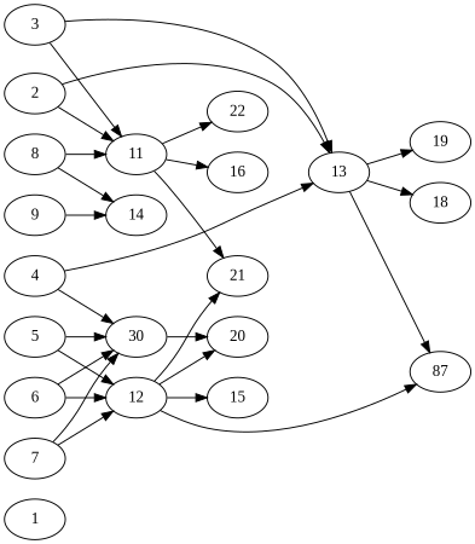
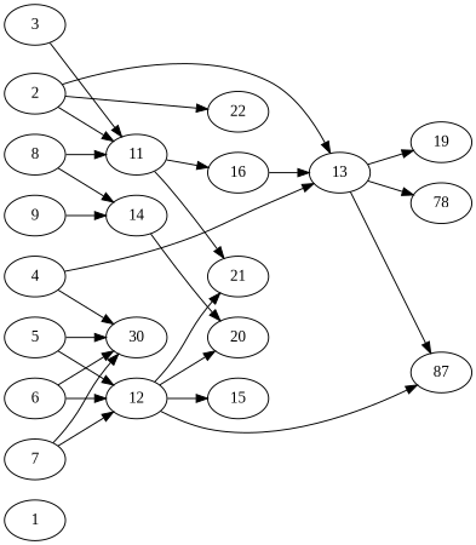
  digraph {
    fontname="Liberation Serif"
    rankdir=LR
    node [alpha=0.08 fontname="Liberation Serif"]
    edge [fontname="Liberation Serif"]
    1 [expect_size=278053818266150144]
    2 [alpha=0.04 expect_size=1125899906842624000]
    11 [alpha=0.07 expect_size=72099823531308613632]
    13 [expect_size=3853599324575367168]
    16 [alpha=0.12 expect_size=154910006898449344]
    21 [alpha=0.19 expect_size=2799091875418472448]
    22 [alpha=0.06 expect_size=33812998507546808]
    n8 [alpha=0.17 expect_size=789062239008239 label=87]
-   18 [alpha=0.02 expect_size=5508418128885743]
+   18 [alpha=0.02 expect_size=5508418128885743 label=78]
    19 [expect_size=19175814892258124]
    3 [alpha=0.20 expect_size=99111713982694096]
    4 [alpha=0.06 expect_size=136137321061583872]
    n13 [alpha=0.00 expect_size=66988140507877605376 label=30]
    20 [alpha=0.17 expect_size=100416242999778016]
    5 [alpha=0.14 expect_size=127415545252156864]
    12 [alpha=0.18 expect_size=1791607748747973]
    15 [alpha=0.17 expect_size=26778700198877880]
    6 [alpha=0.04 expect_size=37018915412545224]
    7 [expect_size=13521571404119104]
    8 [alpha=0.12 expect_size=6609157395951994]
    14 [alpha=0.15 expect_size=213968260483187072]
    9 [alpha=0.02 expect_size=718786121920861184]
    2 -> 11
    2 -> 13
    11 -> 16
    11 -> 21
-   11 -> 22
+   2 -> 22
    13 -> n8
    13 -> 18
    13 -> 19
    3 -> 11
-   3 -> 13
+   16 -> 13
    4 -> 13
    4 -> n13
-   n13 -> 20
+   14 -> 20
    5 -> n13
    5 -> 12
    12 -> 21
    12 -> n8
    12 -> 20
    12 -> 15
    6 -> n13
    6 -> 12
    7 -> n13
    7 -> 12
    8 -> 11
    8 -> 14
    9 -> 14
  }
